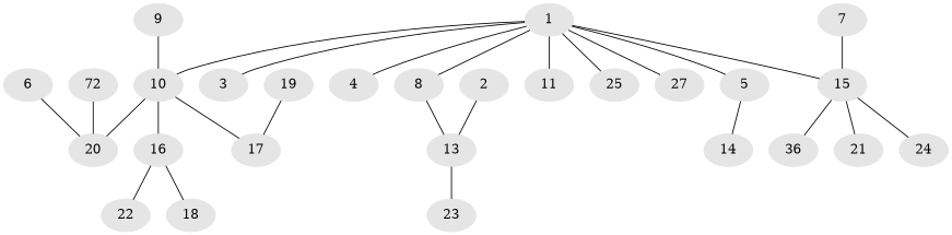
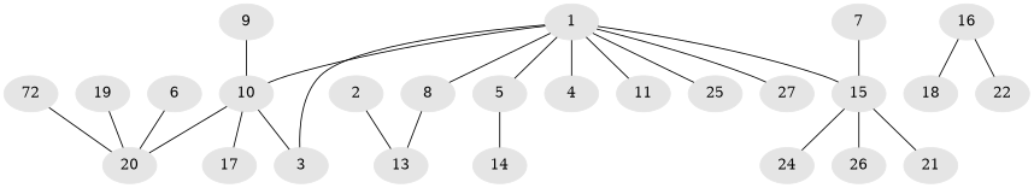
  graph {
    node [color=gray90 style=filled]
    edge [weight=1.0]
    1
    3
    4
    5
    10
    11
    15
    25
    27
    8
    2
    13
    14
    20
    16
    17
    21
    24
-   26 [label=36]
-   23
+   26
    6
    7
    9
    18
    22
    n26 [label=72]
    19
    1 -- 3
    1 -- 4
    1 -- 5
    1 -- 10
    1 -- 11
    1 -- 15
    1 -- 25
    1 -- 27
    1 -- 8
    5 -- 14
    10 -- 20
-   10 -- 16
+   10 -- 3
    10 -- 17
    15 -- 21
    15 -- 24
    15 -- 26
    8 -- 13
    2 -- 13
-   13 -- 23
    16 -- 18
    16 -- 22
    6 -- 20
    7 -- 15
    9 -- 10
    n26 -- 20
-   19 -- 17
+   19 -- 20
  }
